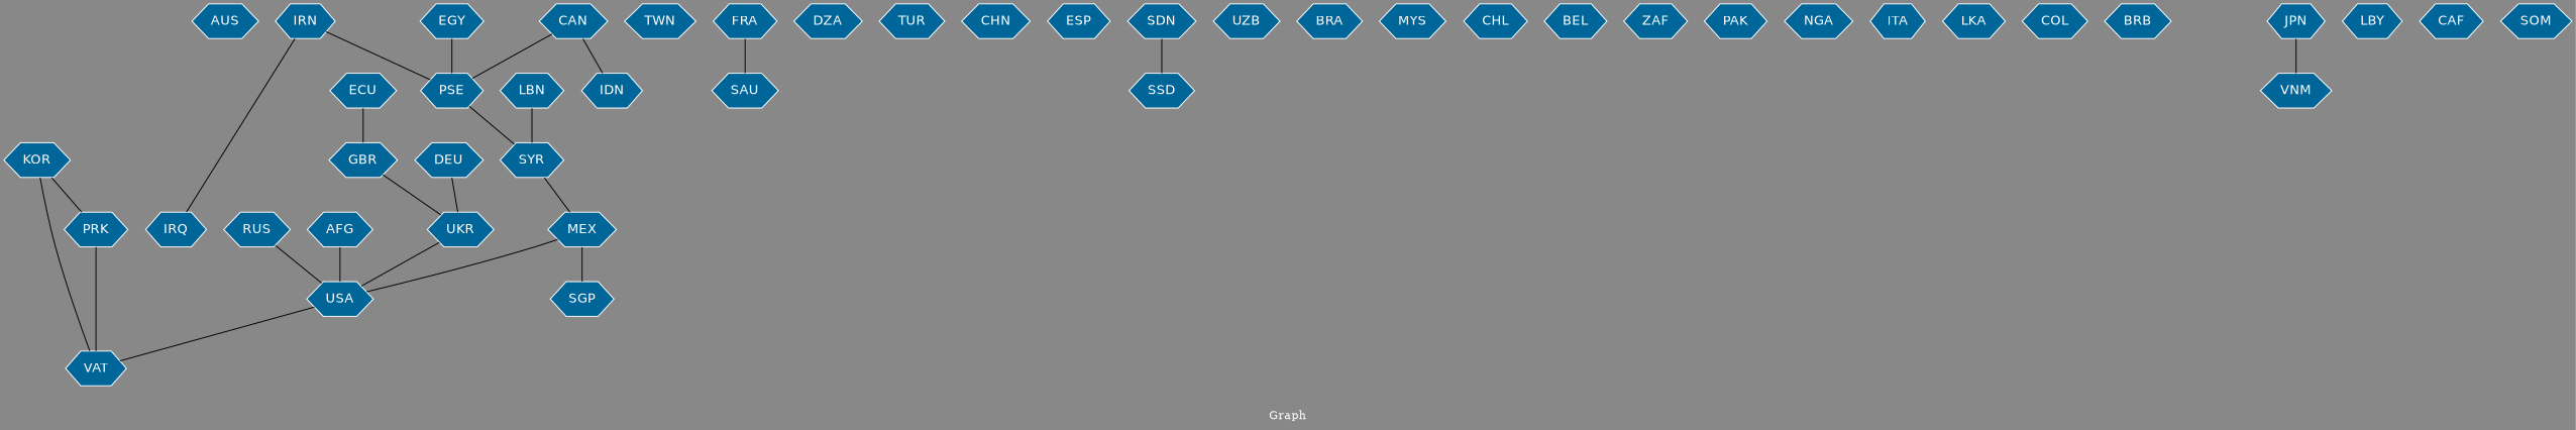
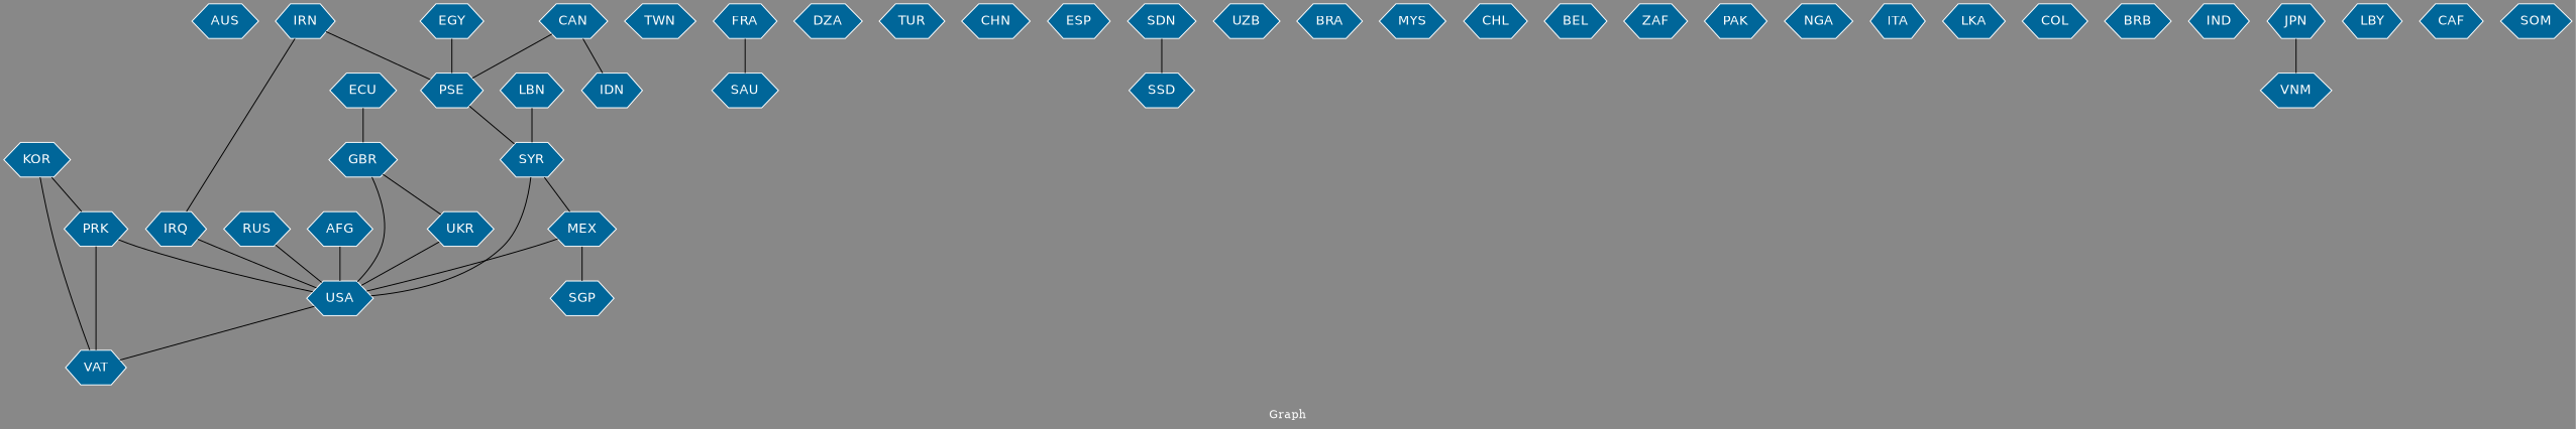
  graph {
    bgcolor="#888888"
    fontcolor=white
    fontsize=12
    label="Graph"
    node [color=white fillcolor="#006699" fontcolor=white fontname=Helvetica shape=hexagon style=filled]
    edge [arrowhead=open color=black fontcolor=white fontname=Courier fontsize=12 weight=1]
    n1 [label=AUS]
    n2 [label=PSE]
    n3 [label=SYR]
    n4 [label=USA]
    n5 [label=VAT]
    n6 [label=MEX]
    n7 [label=UKR]
    n8 [label=RUS]
    n9 [label=ECU]
    n10 [label=GBR]
    n11 [label=TWN]
    n12 [label=FRA]
    n13 [label=SAU]
    n14 [label=DZA]
    n15 [label=IRN]
    n16 [label=IRQ]
    n17 [label=TUR]
    n18 [label=CHN]
    n19 [label=ESP]
    n20 [label=SSD]
    n21 [label=SDN]
    n22 [label=UZB]
    n23 [label=EGY]
    n24 [label=BRA]
    n25 [label=MYS]
    n26 [label=CHL]
    n27 [label=BEL]
    n28 [label=ZAF]
    n29 [label=AFG]
    n30 [label=CAN]
    n31 [label=IDN]
    n32 [label=PAK]
    n33 [label=SGP]
    n34 [label=PRK]
    n35 [label=NGA]
    n36 [label=ITA]
    n37 [label=KOR]
    n38 [label=LKA]
    n39 [label=COL]
-   n40 [label=DEU]
    n41 [label=BRB]
+   n42 [label=IND]
    n43 [label=LBN]
    n44 [label=VNM]
    n45 [label=JPN]
    n46 [label=LBY]
    n47 [label=CAF]
    n48 [label=SOM]
    n2 -- n3
+   n3 -- n4 [weight=7]
    n3 -- n6 [weight=2]
    n4 -- n5 [weight=2]
    n6 -- n4
    n6 -- n33
    n7 -- n4
    n8 -- n4 [weight=2]
    n9 -- n10
+   n10 -- n4
    n10 -- n7
    n12 -- n13
    n15 -- n2
    n15 -- n16
+   n16 -- n4 [weight=4]
    n21 -- n20 [weight=3]
    n23 -- n2 [weight=4]
    n29 -- n4 [weight=3]
    n30 -- n2
    n30 -- n31
+   n34 -- n4
    n34 -- n5
    n37 -- n5 [weight=2]
    n37 -- n34
-   n40 -- n7 [weight=4]
    n43 -- n3
    n45 -- n44
  }
